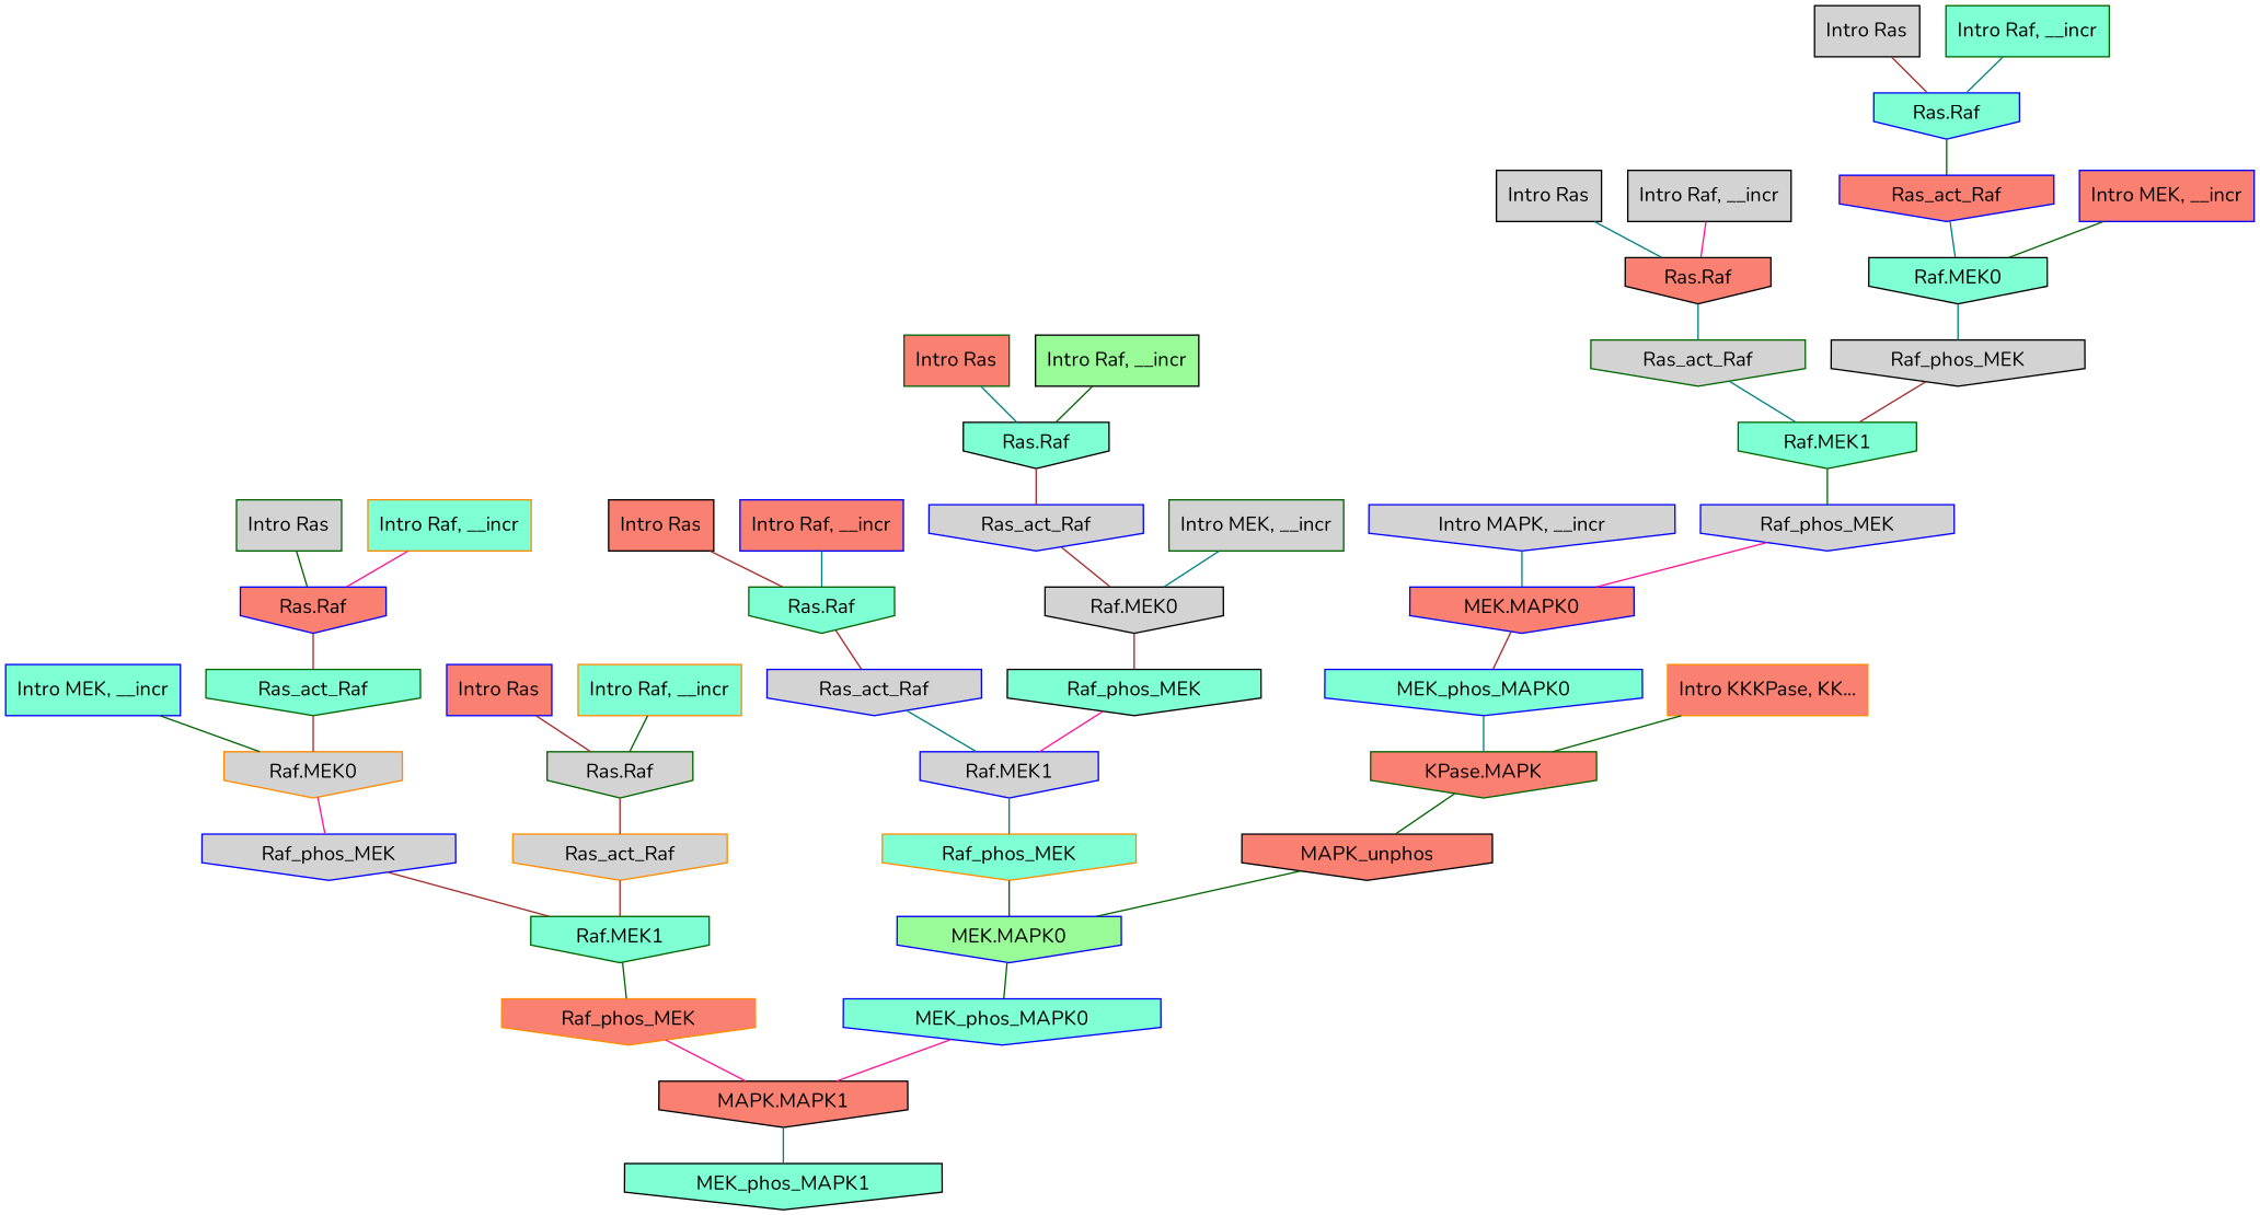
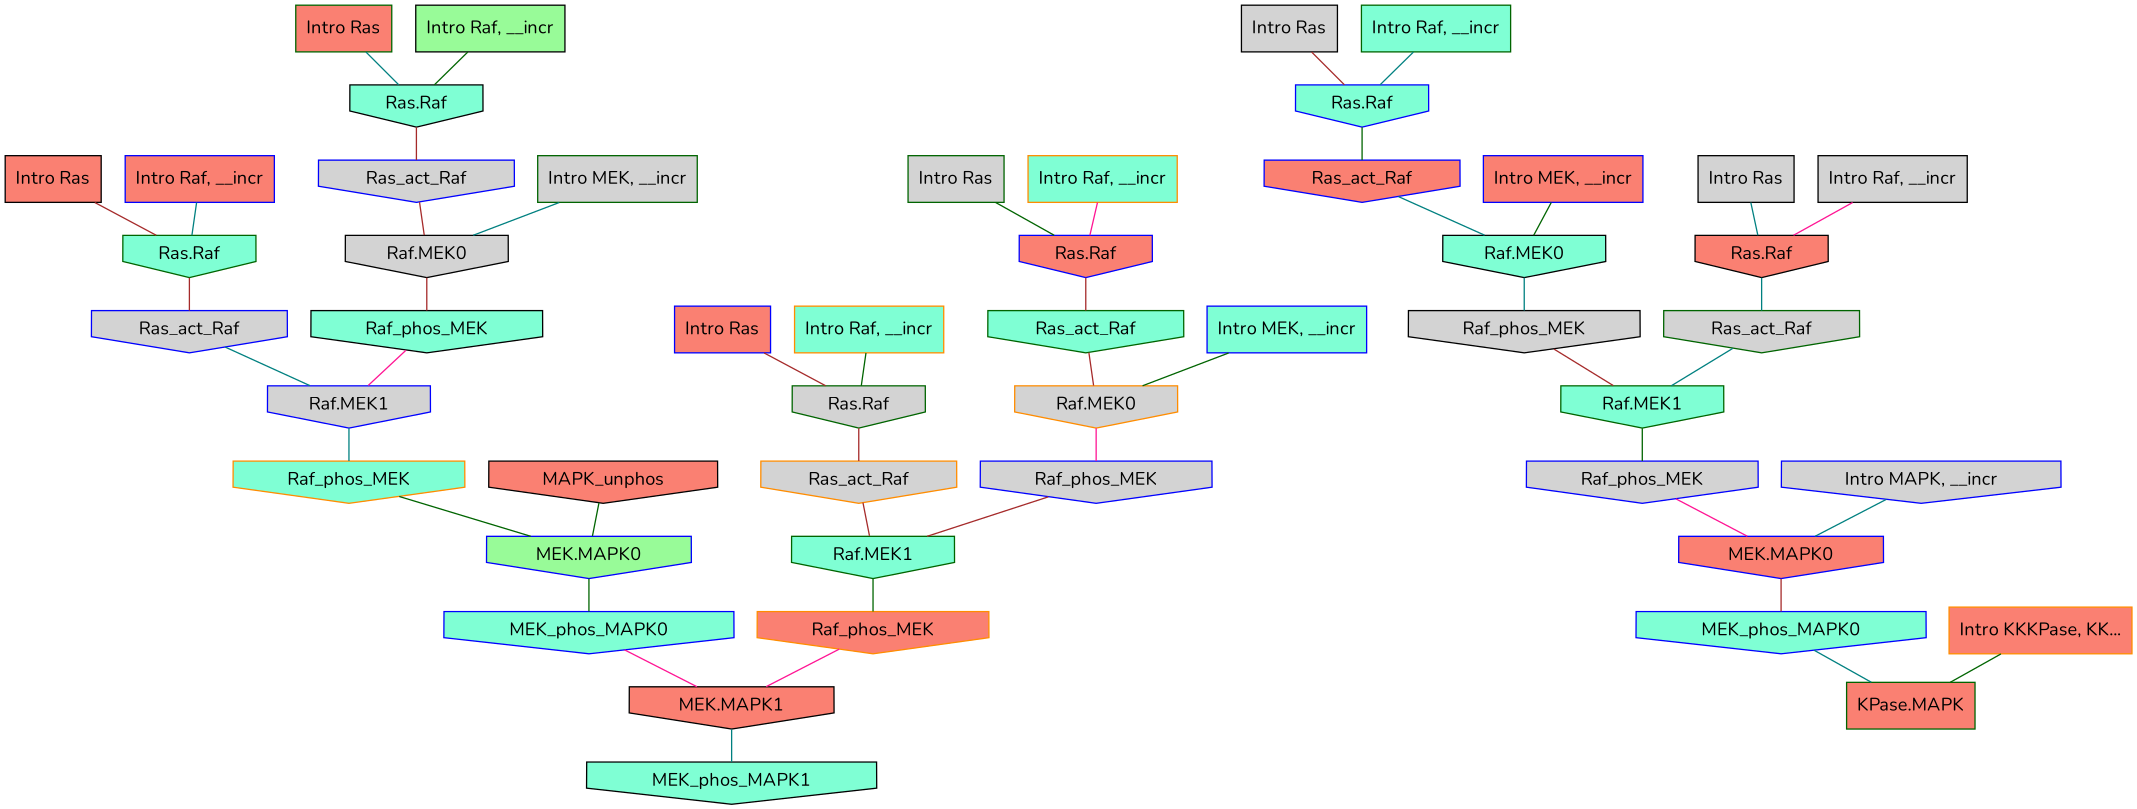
  digraph {
    fontname=Nunito
    rankdir=TB
    ranksep=0.30
    node [color=blue fillcolor=lightgrey fontname=Nunito shape=invhouse style=filled]
    edge [color=teal dir=none fontname=Nunito]
    n1 [color=darkgreen fillcolor=salmon label="Intro Ras" shape=rectangle]
    n2 [color=black fillcolor=aquamarine label="Ras.Raf"]
    n3 [label=Ras_act_Raf]
    n4 [fillcolor=salmon label="Intro Ras" shape=rectangle]
    n5 [color=darkgreen label="Ras.Raf"]
    n6 [color=darkorange label=Ras_act_Raf]
    n7 [color=darkgreen label="Intro Ras" shape=rectangle]
    n8 [fillcolor=salmon label="Ras.Raf"]
    n9 [color=darkgreen fillcolor=aquamarine label=Ras_act_Raf]
    n10 [color=black label="Intro Ras" shape=rectangle]
    n11 [fillcolor=aquamarine label="Ras.Raf"]
    n12 [fillcolor=salmon label=Ras_act_Raf]
    n13 [color=black label="Intro Ras" shape=rectangle]
    n14 [color=black fillcolor=salmon label="Ras.Raf"]
    n15 [color=darkgreen label=Ras_act_Raf]
    n16 [color=black fillcolor=salmon label="Intro Ras" shape=rectangle]
    n17 [color=darkgreen fillcolor=aquamarine label="Ras.Raf"]
    n18 [label=Ras_act_Raf]
    n19 [color=darkorange fillcolor=aquamarine label="Intro Raf, __incr" shape=rectangle]
    n20 [color=darkgreen fillcolor=aquamarine label="Intro Raf, __incr" shape=rectangle]
    n21 [fillcolor=salmon label="Intro Raf, __incr" shape=rectangle]
    n22 [color=black fillcolor=palegreen label="Intro Raf, __incr" shape=rectangle]
    n23 [color=darkorange fillcolor=aquamarine label="Intro Raf, __incr" shape=rectangle]
    n24 [color=black label="Intro Raf, __incr" shape=rectangle]
    n25 [fillcolor=aquamarine label="Intro MEK, __incr" shape=rectangle]
    n26 [color=darkorange label="Raf.MEK0"]
    n27 [label=Raf_phos_MEK]
    n28 [fillcolor=salmon label="Intro MEK, __incr" shape=rectangle]
    n29 [color=black fillcolor=aquamarine label="Raf.MEK0"]
    n30 [color=black label=Raf_phos_MEK]
    n31 [color=darkgreen label="Intro MEK, __incr" shape=rectangle]
    n32 [color=black label="Raf.MEK0"]
    n33 [color=black fillcolor=aquamarine label=Raf_phos_MEK]
    n34 [label="Intro MAPK, __incr"]
    n35 [fillcolor=salmon label="MEK.MAPK0"]
    n36 [fillcolor=aquamarine label=MEK_phos_MAPK0]
    n37 [color=darkorange fillcolor=salmon label="Intro KKKPase, KK..." shape=rectangle]
-   n38 [color=darkgreen fillcolor=salmon label="KPase.MAPK"]
+   n38 [color=darkgreen fillcolor=salmon label="KPase.MAPK" shape=box]
    n39 [color=black fillcolor=salmon label=MAPK_unphos]
    n40 [color=darkgreen fillcolor=aquamarine label="Raf.MEK1"]
    n41 [color=darkgreen fillcolor=aquamarine label="Raf.MEK1"]
    n42 [label=Raf_phos_MEK]
    n43 [color=darkorange fillcolor=salmon label=Raf_phos_MEK]
    n44 [label="Raf.MEK1"]
    n45 [color=darkorange fillcolor=aquamarine label=Raf_phos_MEK]
    n46 [fillcolor=palegreen label="MEK.MAPK0"]
    n47 [fillcolor=aquamarine label=MEK_phos_MAPK0]
-   n48 [color=black fillcolor=salmon label="MAPK.MAPK1"]
+   n48 [color=black fillcolor=salmon label="MEK.MAPK1"]
    n49 [color=black fillcolor=aquamarine label=MEK_phos_MAPK1]
    n1 -> n2
    n2 -> n3 [color=brown]
    n3 -> n32 [color=brown]
    n4 -> n5 [color=brown]
    n5 -> n6 [color=brown]
    n6 -> n40 [color=brown]
    n7 -> n8 [color=darkgreen]
    n8 -> n9 [color=brown]
    n9 -> n26 [color=brown]
    n10 -> n11 [color=brown]
    n11 -> n12 [color=darkgreen]
    n12 -> n29
    n13 -> n14
    n14 -> n15
    n15 -> n41
    n16 -> n17 [color=brown]
    n17 -> n18 [color=brown]
    n18 -> n44
    n19 -> n5 [color=darkgreen]
    n20 -> n11
    n21 -> n17
    n22 -> n2 [color=darkgreen]
    n23 -> n8 [color=deeppink]
    n24 -> n14 [color=deeppink]
    n25 -> n26 [color=darkgreen]
    n26 -> n27 [color=deeppink]
    n27 -> n40 [color=brown]
    n28 -> n29 [color=darkgreen]
    n29 -> n30
    n30 -> n41 [color=brown]
    n31 -> n32
    n32 -> n33 [color=brown]
    n33 -> n44 [color=deeppink]
    n34 -> n35
    n35 -> n36 [color=brown]
    n36 -> n38
    n37 -> n38 [color=darkgreen]
-   n38 -> n39 [color=darkgreen]
    n39 -> n46 [color=darkgreen]
    n40 -> n43 [color=darkgreen]
    n41 -> n42 [color=darkgreen]
    n42 -> n35 [color=deeppink]
    n43 -> n48 [color=deeppink]
    n44 -> n45
    n45 -> n46 [color=darkgreen]
    n46 -> n47 [color=darkgreen]
    n47 -> n48 [color=deeppink]
    n48 -> n49
  }
